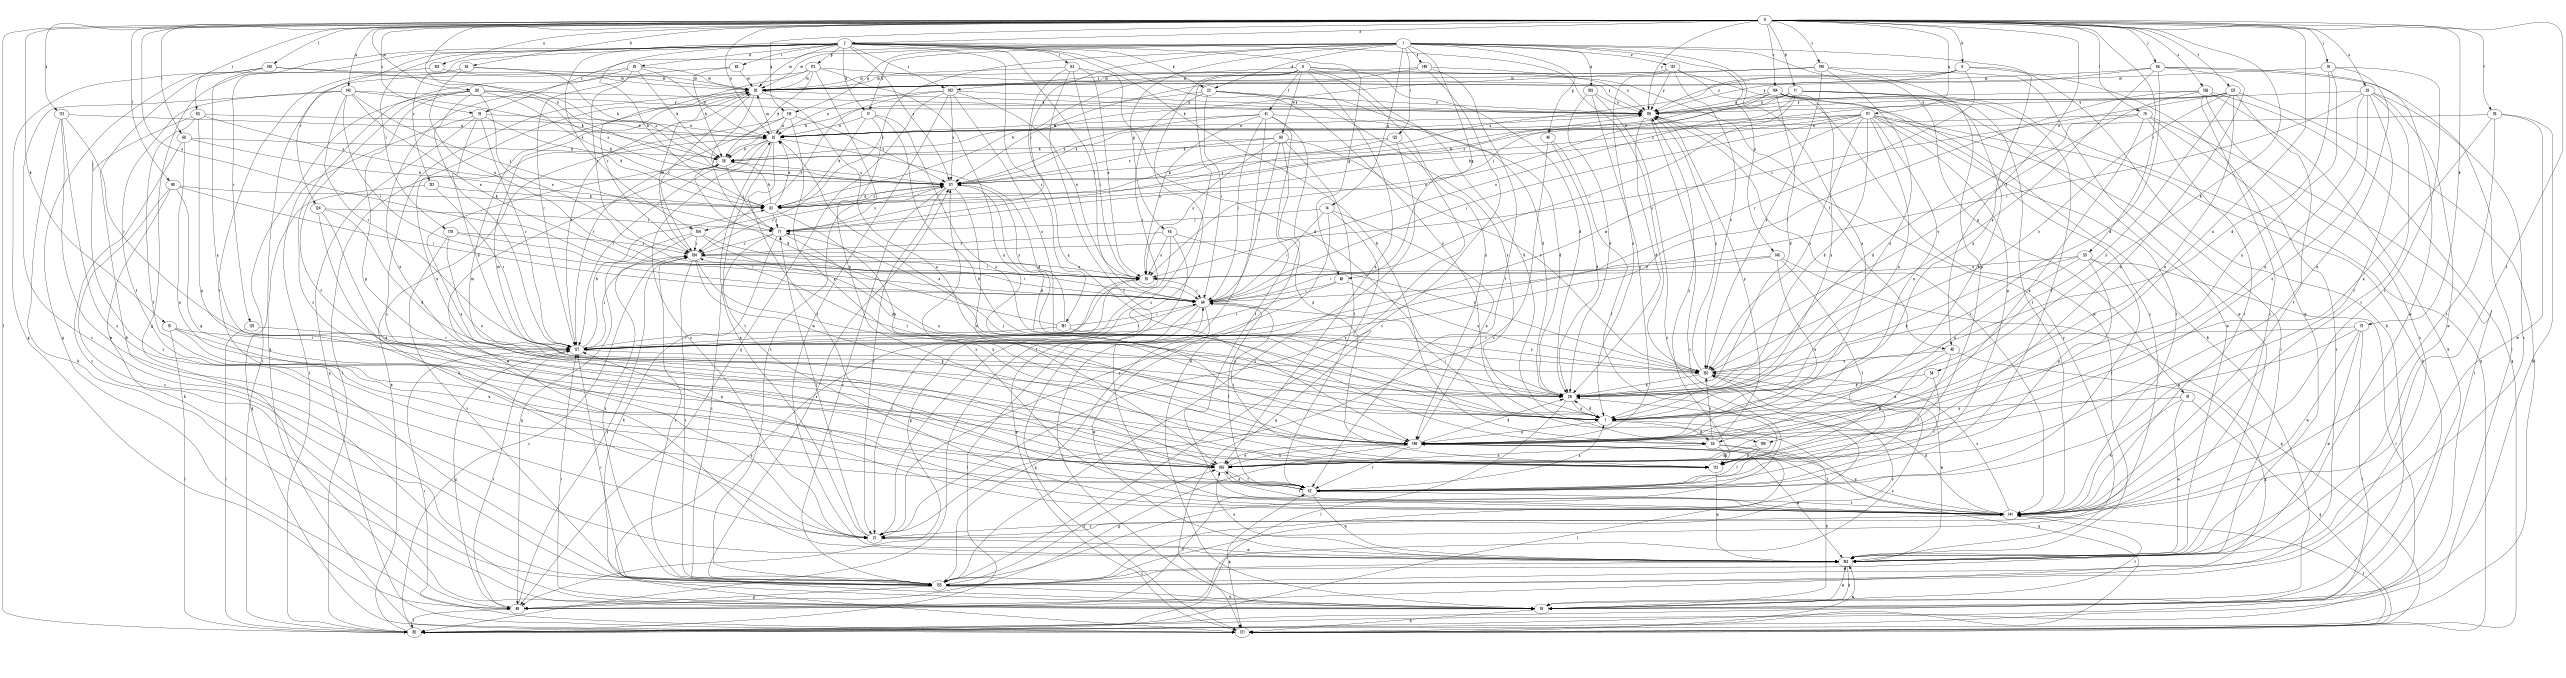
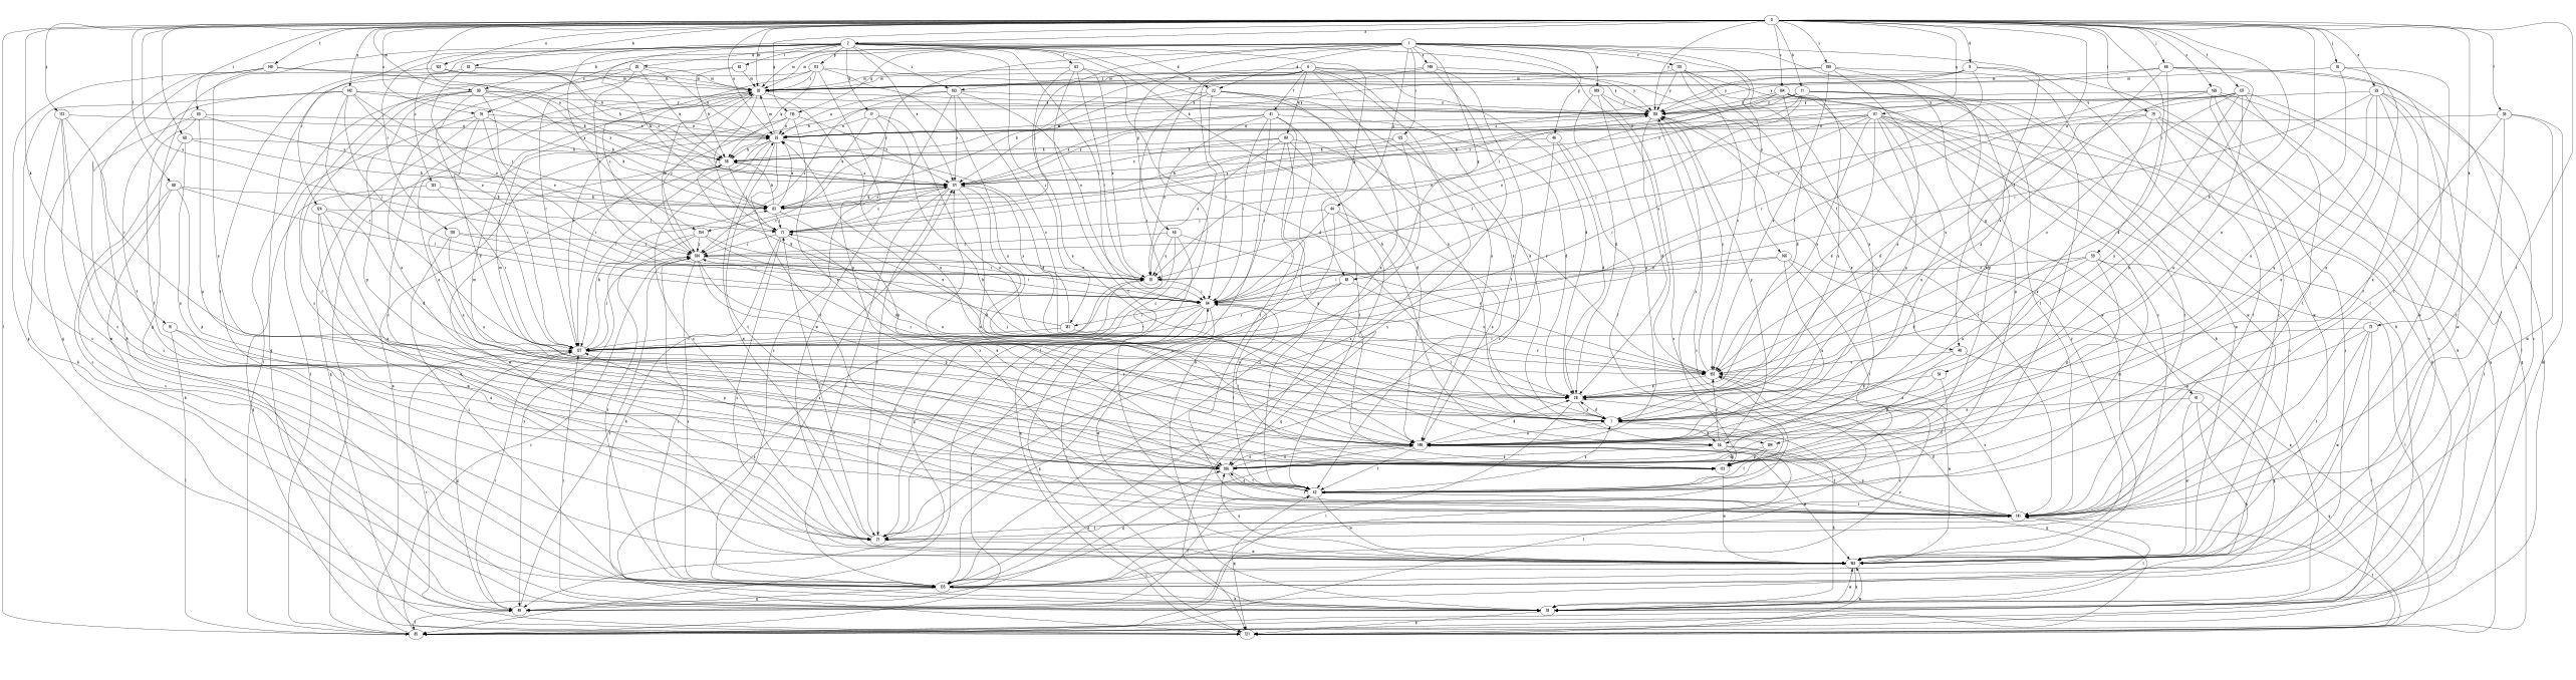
  strict digraph {
    fontname=Oswald
    node [fontname=Oswald]
    edge [fontname=Oswald]
    0
    2
    9
    11
    19
    29
    35
    39
    40
    53
    54
    59
    60
    65
    66
    70
    73
    76
    79
    80
    85
    90
    92
    99
    102
    104
    117
    119
    n29 [label=199]
    137
    140
    141
    142
    164
    169
    171
    173
    178
    12
    22
    48
    154
    n43 [label=83]
    25
    49
    55
    62
    63
    64
    112
    124
-   125
    133
    156
-   179 [label=170]
+   179
    181
    183
    7
    127
    163
    71
    121
    42
    28
    148
    106
    135
    21
    78
    113
    56
    184
    1
-   44 [label=14]
+   44
    45
    46
    47
    109
    122
    146
    149
    151
    6
    41
    161
    0 -> 2 [label=a]
    0 -> 9 [label=b]
    0 -> 11 [label=b]
    0 -> 19 [label=c]
    0 -> 29 [label=e]
    0 -> 35 [label=e]
    0 -> 39 [label=f]
    0 -> 40 [label=f]
    0 -> 53 [label=h]
    0 -> 54 [label=h]
    0 -> 59 [label=i]
    0 -> 60 [label=i]
    0 -> 65 [label=j]
    0 -> 66 [label=j]
    0 -> 70 [label=j]
    0 -> 73 [label=k]
    0 -> 76 [label=k]
    0 -> 79 [label=l]
    0 -> 80 [label=l]
    0 -> 85 [label=l]
    0 -> 90 [label=m]
+   0 -> 92 [label=m]
    0 -> 99 [label=n]
    0 -> 102 [label=o]
    0 -> 104 [label=o]
    0 -> 117 [label=q]
    0 -> 119 [label=q]
    0 -> n29 [label=s]
    0 -> 137 [label=t]
    0 -> 140 [label=t]
    0 -> 141 [label=t]
    0 -> 142 [label=u]
    0 -> 164 [label=x]
    0 -> 169 [label=x]
    0 -> 171 [label=a]
    0 -> 173 [label=y]
    0 -> 178 [label=y]
    2 -> 92 [label=m]
    2 -> 104 [label=o]
    2 -> 171 [label=x]
    2 -> 12 [label=b]
    2 -> 22 [label=d]
    2 -> 48 [label=g]
    2 -> 154 [label=v]
    2 -> n43 [label=b]
    2 -> 25 [label=d]
    2 -> 49 [label=g]
    2 -> 55 [label=h]
    2 -> 62 [label=i]
    2 -> 63 [label=i]
    2 -> 64 [label=i]
    2 -> 112 [label=p]
    2 -> 124 [label=r]
-   2 -> 125 [label=r]
    2 -> 133 [label=s]
    2 -> 156 [label=v]
    2 -> 179 [label=z]
    2 -> 181 [label=z]
    2 -> 183 [label=z]
    9 -> 92 [label=m]
    9 -> 171 [label=x]
    9 -> 178 [label=y]
    9 -> 7 [label=a]
    9 -> 127 [label=r]
    9 -> 163 [label=w]
    11 -> 35 [label=e]
    11 -> 178 [label=y]
    11 -> 55 [label=h]
    11 -> 64 [label=i]
    11 -> 71 [label=j]
    11 -> 121 [label=q]
    11 -> 42 [label=f]
    19 -> 85 [label=l]
    19 -> 99 [label=n]
    19 -> n43 [label=b]
    19 -> 127 [label=r]
    19 -> 121 [label=q]
    19 -> 28 [label=d]
    29 -> 141 [label=t]
    29 -> 178 [label=y]
    29 -> 64 [label=i]
    29 -> 163 [label=w]
    29 -> 42 [label=f]
    29 -> 148 [label=u]
    29 -> 106 [label=o]
    29 -> 135 [label=s]
    35 -> 64 [label=i]
    35 -> 21 [label=c]
    39 -> 99 [label=n]
    39 -> 141 [label=t]
    39 -> 163 [label=w]
    39 -> 148 [label=u]
    39 -> 78 [label=k]
    40 -> 49 [label=g]
    40 -> 156 [label=v]
    40 -> 113 [label=p]
    53 -> 35 [label=e]
    53 -> 92 [label=m]
    53 -> 141 [label=t]
    53 -> 56 [label=h]
    54 -> 7 [label=a]
    54 -> 42 [label=f]
    54 -> 28 [label=d]
    59 -> 35 [label=e]
    59 -> 85 [label=l]
    59 -> 7 [label=a]
-   59 -> 42 [label=f]
+   59 -> 42 [label=m]
    59 -> 28 [label=d]
    59 -> 113 [label=p]
    60 -> n43 [label=b]
    60 -> 106 [label=o]
    60 -> 135 [label=s]
    60 -> 56 [label=h]
    65 -> 99 [label=n]
    65 -> 171 [label=x]
    65 -> 42 [label=f]
    65 -> 135 [label=s]
    65 -> 113 [label=p]
    66 -> 85 [label=l]
    66 -> 92 [label=m]
    66 -> 178 [label=y]
    66 -> 156 [label=v]
    66 -> 163 [label=w]
    66 -> 28 [label=d]
    66 -> 106 [label=o]
    70 -> 92 [label=m]
    70 -> 141 [label=t]
-   70 -> 28 [label=d]
    70 -> 148 [label=u]
    70 -> 106 [label=o]
    73 -> 85 [label=l]
-   73 -> 141 [label=w]
+   73 -> 141 [label=t]
    73 -> 127 [label=r]
    73 -> 163 [label=w]
    73 -> 148 [label=u]
    76 -> 85 [label=l]
-   76 -> 127 [label=r]
    76 -> 106 [label=o]
    76 -> 113 [label=p]
    79 -> 85 [label=l]
    79 -> 99 [label=n]
    79 -> 141 [label=t]
    79 -> 28 [label=d]
    79 -> 106 [label=o]
    79 -> 135 [label=s]
    80 -> n43 [label=b]
    80 -> 64 [label=i]
    80 -> 135 [label=s]
    80 -> 78 [label=k]
    80 -> 113 [label=p]
    85 -> 99 [label=n]
    85 -> 184 [label=z]
    90 -> 35 [label=e]
    90 -> 85 [label=l]
    90 -> 171 [label=x]
    90 -> 178 [label=y]
    90 -> n43 [label=b]
    90 -> 127 [label=r]
    90 -> 42 [label=f]
    90 -> 113 [label=p]
    92 -> 178 [label=y]
    92 -> 127 [label=r]
    92 -> 71 [label=j]
    92 -> 148 [label=u]
    92 -> 106 [label=o]
    92 -> 21 [label=c]
    92 -> 184 [label=z]
    99 -> 92 [label=m]
    99 -> 141 [label=t]
    99 -> 127 [label=r]
    99 -> 42 [label=f]
    99 -> 28 [label=d]
    99 -> 21 [label=c]
    99 -> 56 [label=h]
    102 -> 92 [label=m]
+   102 -> 99 [label=n]
    102 -> 49 [label=g]
    104 -> 42 [label=f]
    104 -> 106 [label=o]
    104 -> 113 [label=p]
    117 -> 99 [label=n]
    117 -> 141 [label=t]
    117 -> 171 [label=x]
-   117 -> n43 [label=b]
    117 -> 64 [label=i]
    117 -> 156 [label=v]
    117 -> 7 [label=a]
-   117 -> 127 [label=w]
+   117 -> 127 [label=r]
    117 -> 28 [label=d]
    117 -> 148 [label=u]
    117 -> 135 [label=s]
    117 -> 78 [label=k]
    117 -> 113 [label=p]
    119 -> 85 [label=l]
    119 -> 99 [label=n]
    119 -> 171 [label=x]
    119 -> 127 [label=r]
    119 -> 148 [label=u]
    n29 -> 92 [label=m]
    n29 -> 156 [label=v]
    n29 -> 7 [label=a]
    n29 -> 163 [label=w]
    n29 -> 113 [label=p]
    n29 -> 56 [label=h]
    137 -> 85 [label=l]
    137 -> 141 [label=t]
    137 -> 171 [label=x]
    137 -> 178 [label=y]
    137 -> 156 [label=v]
    137 -> 7 [label=a]
    137 -> 148 [label=u]
    137 -> 184 [label=z]
    140 -> 92 [label=m]
    140 -> 171 [label=x]
    140 -> 49 [label=g]
    140 -> 148 [label=u]
    140 -> 78 [label=k]
    141 -> 171 [label=x]
    141 -> 156 [label=v]
    141 -> 127 [label=r]
    141 -> 28 [label=d]
    141 -> 148 [label=u]
    141 -> 21 [label=c]
    142 -> 35 [label=e]
    142 -> 178 [label=y]
    142 -> 64 [label=i]
    142 -> 127 [label=r]
    142 -> 71 [label=j]
    142 -> 42 [label=f]
    142 -> 135 [label=s]
    142 -> 56 [label=h]
    164 -> 35 [label=e]
    164 -> 141 [label=t]
    164 -> 178 [label=y]
    164 -> n43 [label=b]
    164 -> 7 [label=a]
    164 -> 163 [label=w]
    164 -> 28 [label=d]
    164 -> 21 [label=c]
    169 -> 178 [label=y]
    169 -> 156 [label=v]
    169 -> 127 [label=r]
    169 -> 121 [label=q]
    169 -> 135 [label=s]
    169 -> 21 [label=c]
    169 -> 78 [label=k]
    171 -> n43 [label=b]
-   171 -> 28 [label=d]
+   171 -> 148 [label=d]
    171 -> 106 [label=o]
    171 -> 135 [label=s]
    171 -> 21 [label=c]
    171 -> 184 [label=z]
    173 -> 99 [label=n]
    173 -> 127 [label=r]
    173 -> 163 [label=w]
    173 -> 21 [label=c]
    173 -> 78 [label=k]
    178 -> 99 [label=n]
    178 -> 141 [label=t]
    178 -> 171 [label=x]
    178 -> 28 [label=d]
    178 -> 135 [label=s]
    12 -> 99 [label=n]
    12 -> n43 [label=b]
    12 -> 55 [label=h]
    12 -> 7 [label=a]
    12 -> 135 [label=s]
    22 -> 178 [label=y]
    22 -> 64 [label=i]
    22 -> 7 [label=a]
    22 -> 127 [label=r]
-   22 -> 28 [label=d]
+   22 -> 148 [label=d]
    22 -> 56 [label=h]
    48 -> 64 [label=i]
    48 -> 156 [label=v]
    48 -> 127 [label=r]
-   40 -> 42 [label=f]
-   154 -> 49 [label=g]
+   48 -> 42 [label=f]
+   154 -> 49 [label=x]
    154 -> 64 [label=i]
    154 -> 28 [label=d]
    154 -> 135 [label=s]
    154 -> 184 [label=z]
    n43 -> 99 [label=n]
    n43 -> 171 [label=x]
    n43 -> 7 [label=a]
    n43 -> 71 [label=j]
    n43 -> 56 [label=h]
    25 -> 92 [label=m]
    25 -> 99 [label=n]
    25 -> 121 [label=q]
    25 -> 106 [label=o]
    25 -> 56 [label=h]
    25 -> 184 [label=z]
    49 -> 85 [label=l]
    49 -> 156 [label=v]
    49 -> 127 [label=r]
    49 -> 42 [label=f]
    49 -> 184 [label=z]
    55 -> 85 [label=l]
    55 -> 178 [label=y]
    55 -> 156 [label=v]
    55 -> 106 [label=o]
    55 -> 78 [label=k]
    55 -> 113 [label=p]
    62 -> 92 [label=m]
    62 -> 127 [label=r]
    62 -> 56 [label=h]
    63 -> 35 [label=e]
    63 -> 92 [label=m]
    63 -> 141 [label=t]
    63 -> 64 [label=i]
    63 -> 28 [label=d]
    63 -> 148 [label=u]
    64 -> 85 [label=l]
    64 -> 127 [label=r]
    64 -> 163 [label=w]
    64 -> 121 [label=q]
    64 -> 42 [label=f]
-   112 -> 92 [label=m]
+   112 -> 92 [label=z]
    112 -> 178 [label=y]
    112 -> 148 [label=u]
    112 -> 106 [label=o]
    112 -> 21 [label=c]
    112 -> 56 [label=h]
    112 -> 184 [label=z]
+   124 -> 163 [label=w]
    124 -> 71 [label=j]
    124 -> 28 [label=d]
    124 -> 106 [label=o]
    124 -> 21 [label=c]
-   125 -> 85 [label=l]
-   125 -> 127 [label=r]
    133 -> n43 [label=b]
    133 -> 127 [label=r]
    133 -> 121 [label=q]
    156 -> 178 [label=y]
    156 -> 163 [label=w]
    156 -> 28 [label=d]
    179 -> 64 [label=i]
    179 -> 7 [label=a]
    179 -> 135 [label=s]
    179 -> 184 [label=z]
    181 -> 171 [label=x]
-   181 -> 64 [label=i]
+   64 -> 181 [label=i]
    181 -> 156 [label=v]
    181 -> 127 [label=r]
    181 -> 56 [label=h]
    183 -> 35 [label=e]
    183 -> 99 [label=n]
    183 -> 171 [label=x]
    183 -> 178 [label=y]
-   183 -> 49 [label=g]
    183 -> 156 [label=v]
    183 -> 163 [label=w]
    183 -> 184 [label=z]
    7 -> 99 [label=n]
    7 -> 55 [label=h]
    7 -> 64 [label=i]
    7 -> 71 [label=j]
    7 -> 121 [label=q]
    7 -> 28 [label=d]
    7 -> 148 [label=u]
    127 -> n43 [label=b]
    127 -> 49 [label=g]
    127 -> 156 [label=v]
    127 -> 184 [label=z]
    163 -> 178 [label=y]
    163 -> 106 [label=o]
    163 -> 135 [label=s]
    163 -> 78 [label=k]
    71 -> 171 [label=x]
    71 -> 178 [label=y]
    71 -> 7 [label=a]
-   71 -> 135 [label=s]
+   71 -> 163 [label=s]
    71 -> 78 [label=k]
    71 -> 184 [label=z]
    121 -> 35 [label=e]
    121 -> 141 [label=t]
    121 -> 127 [label=r]
    121 -> 163 [label=w]
    42 -> 141 [label=t]
    42 -> 7 [label=a]
    42 -> 163 [label=w]
    42 -> 121 [label=q]
    42 -> 106 [label=o]
    28 -> 85 [label=l]
    28 -> 7 [label=a]
    28 -> 184 [label=z]
    148 -> 92 [label=m]
    148 -> 141 [label=t]
    148 -> 49 [label=g]
    148 -> 163 [label=w]
    148 -> 42 [label=f]
    148 -> 28 [label=d]
    148 -> 106 [label=o]
    106 -> 92 [label=m]
    106 -> 141 [label=t]
    106 -> 42 [label=f]
    106 -> 148 [label=u]
    135 -> 49 [label=g]
    135 -> 156 [label=v]
-   135 -> 127 [label=r]
    135 -> 106 [label=o]
    135 -> 78 [label=k]
    135 -> 184 [label=z]
    21 -> 99 [label=n]
    21 -> 163 [label=w]
    21 -> 71 [label=j]
    78 -> 141 [label=t]
    78 -> 171 [label=x]
    78 -> 64 [label=i]
    78 -> 127 [label=r]
    78 -> 163 [label=w]
    78 -> 121 [label=q]
    113 -> 178 [label=y]
    113 -> 64 [label=i]
    113 -> 163 [label=w]
    56 -> 171 [label=x]
    56 -> 163 [label=w]
    56 -> 71 [label=j]
    56 -> 106 [label=o]
    184 -> 35 [label=e]
    184 -> 92 [label=m]
    184 -> 64 [label=i]
    184 -> 148 [label=u]
    184 -> 135 [label=s]
    184 -> 113 [label=p]
    1 -> 19 [label=c]
    1 -> 92 [label=m]
    1 -> 119 [label=q]
-   1 -> 12 [label=b]
+   1 -> 90 [label=b]
    1 -> 22 [label=d]
    1 -> 48 [label=g]
    1 -> 154 [label=v]
    1 -> 71 [label=j]
    1 -> 148 [label=u]
    1 -> 78 [label=k]
    1 -> 44 [label=g]
    1 -> 45 [label=g]
    1 -> 46 [label=g]
    1 -> 47 [label=g]
    1 -> 109 [label=p]
    1 -> 122 [label=r]
    1 -> 146 [label=u]
    1 -> 149 [label=v]
    1 -> 151 [label=v]
    44 -> 64 [label=i]
    44 -> 71 [label=j]
    44 -> 121 [label=q]
    44 -> 148 [label=u]
    44 -> 21 [label=c]
    45 -> 35 [label=e]
    45 -> 49 [label=g]
    45 -> 156 [label=v]
    45 -> 121 [label=q]
    45 -> 184 [label=z]
    46 -> 42 [label=f]
    46 -> 28 [label=d]
    46 -> 21 [label=c]
+   46 -> 56 [label=h]
    47 -> 7 [label=a]
    47 -> 163 [label=w]
    47 -> 121 [label=q]
-   47 -> 141 [label=k]
+   47 -> 78 [label=k]
    109 -> 178 [label=y]
    109 -> 28 [label=d]
    109 -> 148 [label=u]
    109 -> 135 [label=s]
    122 -> n43 [label=b]
    122 -> 135 [label=s]
    122 -> 21 [label=c]
    122 -> 56 [label=h]
    146 -> 35 [label=e]
    146 -> 64 [label=i]
    146 -> 121 [label=q]
    146 -> 42 [label=f]
    146 -> 148 [label=u]
    149 -> 92 [label=m]
    149 -> 171 [label=x]
    149 -> 178 [label=y]
    149 -> 42 [label=f]
    149 -> 135 [label=s]
    151 -> 92 [label=m]
    151 -> 178 [label=y]
    151 -> 156 [label=v]
    151 -> 163 [label=w]
-   151 -> 7 [label=o]
+   151 -> 106 [label=o]
    151 -> 78 [label=k]
    6 -> 40 [label=f]
    6 -> 85 [label=l]
    6 -> n43 [label=b]
    6 -> 55 [label=h]
    6 -> 183 [label=z]
    6 -> 28 [label=d]
    6 -> 148 [label=u]
    6 -> 106 [label=o]
    6 -> 21 [label=c]
    6 -> 41 [label=f]
    6 -> 161 [label=w]
    41 -> 35 [label=e]
    41 -> 99 [label=n]
    41 -> 141 [label=t]
    41 -> 171 [label=x]
    41 -> 64 [label=i]
    41 -> 28 [label=d]
    41 -> 135 [label=s]
    41 -> 78 [label=k]
    161 -> 35 [label=e]
    161 -> 171 [label=x]
    161 -> 64 [label=i]
    161 -> 156 [label=v]
    161 -> 42 [label=f]
    161 -> 113 [label=p]
    161 -> 56 [label=h]
  }
